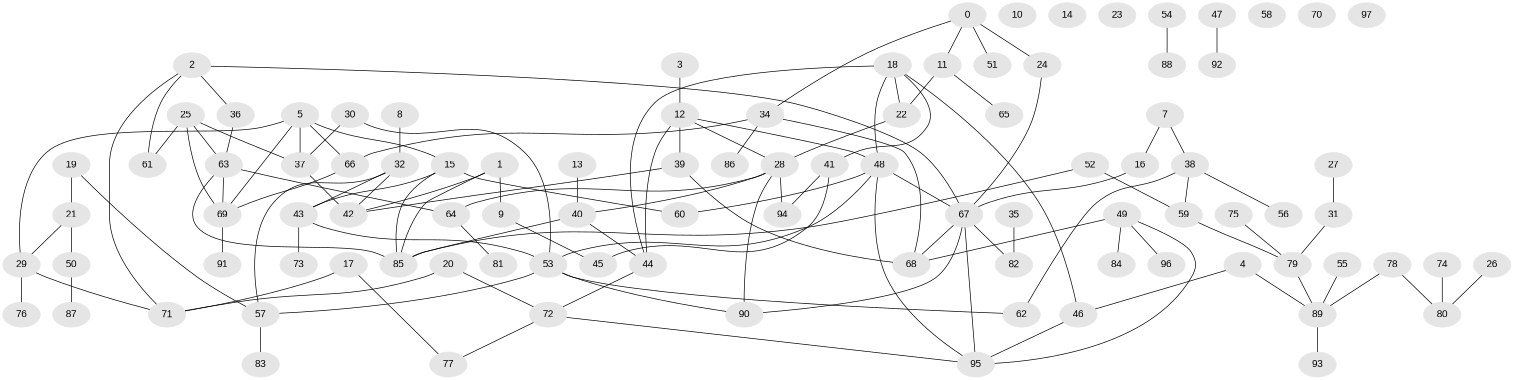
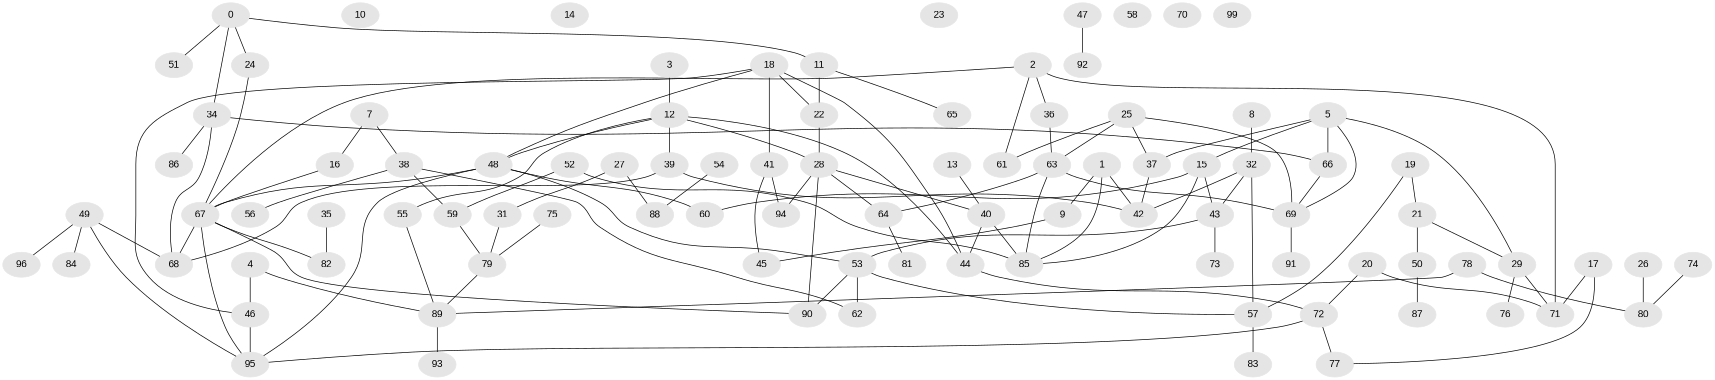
  graph {
    fontname="Liberation Sans"
    node [color=gray90 fontname="Liberation Sans" style=filled]
    edge [fontname="Liberation Sans"]
    1
    9
    42
    85
    45
    2
    36
    61
    67
    71
    63
    90
    68
    82
    95
    3
    12
    28
    39
    44
    48
    55
    4
    46
    89
    25
    37
    69
    93
    5
    15
    29
    66
    43
    60
    76
    91
    n38 [label=0]
    11
    24
    34
    51
    22
    65
    86
    7
    16
    38
    56
    59
    62
    8
    32
    57
    10
    40
    64
    94
    72
    53
    13
    14
    73
    17
    77
    18
    41
    19
    21
    50
    83
    20
    87
    23
    26
    80
    27
    31
    88
    79
    81
-   30
    35
    47
    92
    49
    84
    96
    52
    54
    58
    70
    74
    75
    78
-   97
+   97 [label=99]
    1 -- 9
    1 -- 42
    1 -- 85
    9 -- 45
    2 -- 36
    2 -- 61
    2 -- 67
    2 -- 71
    36 -- 63
    67 -- 90
    67 -- 68
    67 -- 82
    67 -- 95
    63 -- 85
    63 -- 69
    63 -- 64
    3 -- 12
    12 -- 28
    12 -- 39
    12 -- 44
    12 -- 48
+   12 -- 55
    28 -- 90
    28 -- 40
    28 -- 64
    28 -- 94
    39 -- 42
    39 -- 68
    44 -- 72
    48 -- 67
    48 -- 95
    48 -- 60
    48 -- 53
    55 -- 89
    4 -- 46
    4 -- 89
    46 -- 95
    89 -- 93
    25 -- 61
    25 -- 63
    25 -- 37
    25 -- 69
    37 -- 42
    69 -- 91
    5 -- 37
    5 -- 69
    5 -- 15
    5 -- 29
    5 -- 66
    15 -- 85
    15 -- 43
    15 -- 60
    29 -- 71
    29 -- 76
    66 -- 69
    43 -- 53
    43 -- 73
    n38 -- 11
    n38 -- 24
    n38 -- 34
    n38 -- 51
    11 -- 22
    11 -- 65
    24 -- 67
    34 -- 68
    34 -- 66
    34 -- 86
    22 -- 28
    7 -- 16
    7 -- 38
    16 -- 67
    38 -- 56
    38 -- 59
    38 -- 62
    59 -- 79
    8 -- 32
    32 -- 42
    32 -- 43
    32 -- 57
    57 -- 83
    40 -- 85
    40 -- 44
    64 -- 81
    72 -- 95
    72 -- 77
    53 -- 90
    53 -- 62
    53 -- 57
    13 -- 40
    17 -- 71
    17 -- 77
    18 -- 44
    18 -- 48
    18 -- 46
    18 -- 22
    18 -- 41
    41 -- 45
    41 -- 94
    19 -- 57
    19 -- 21
    21 -- 29
    21 -- 50
    50 -- 87
    20 -- 71
    20 -- 72
    26 -- 80
    27 -- 31
+   27 -- 88
    31 -- 79
    79 -- 89
-   30 -- 37
-   30 -- 53
    35 -- 82
    47 -- 92
    49 -- 68
    49 -- 95
    49 -- 84
    49 -- 96
    52 -- 85
    52 -- 59
    54 -- 88
    74 -- 80
    75 -- 79
    78 -- 89
    78 -- 80
  }
